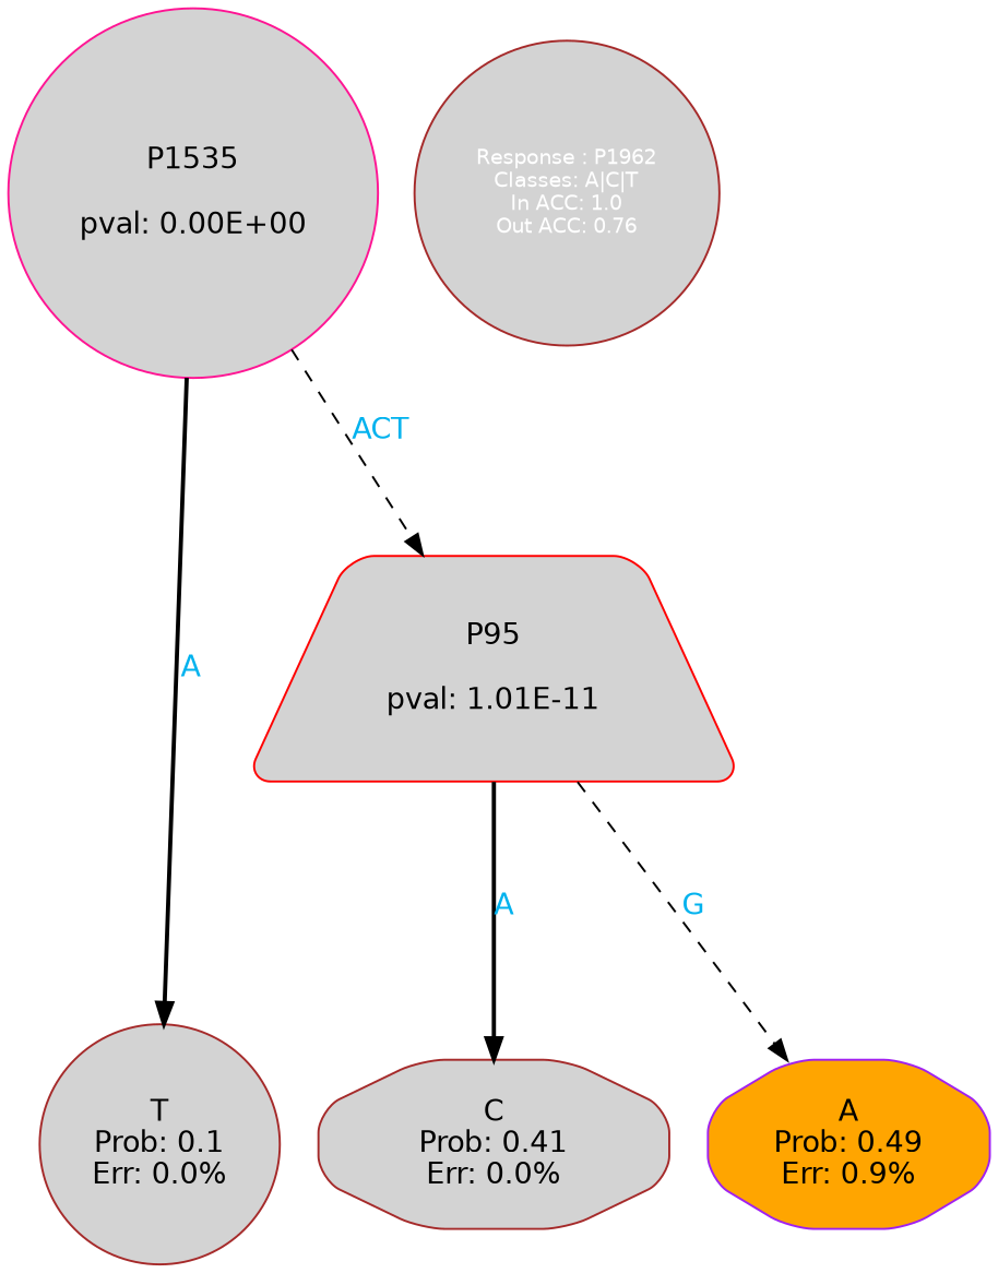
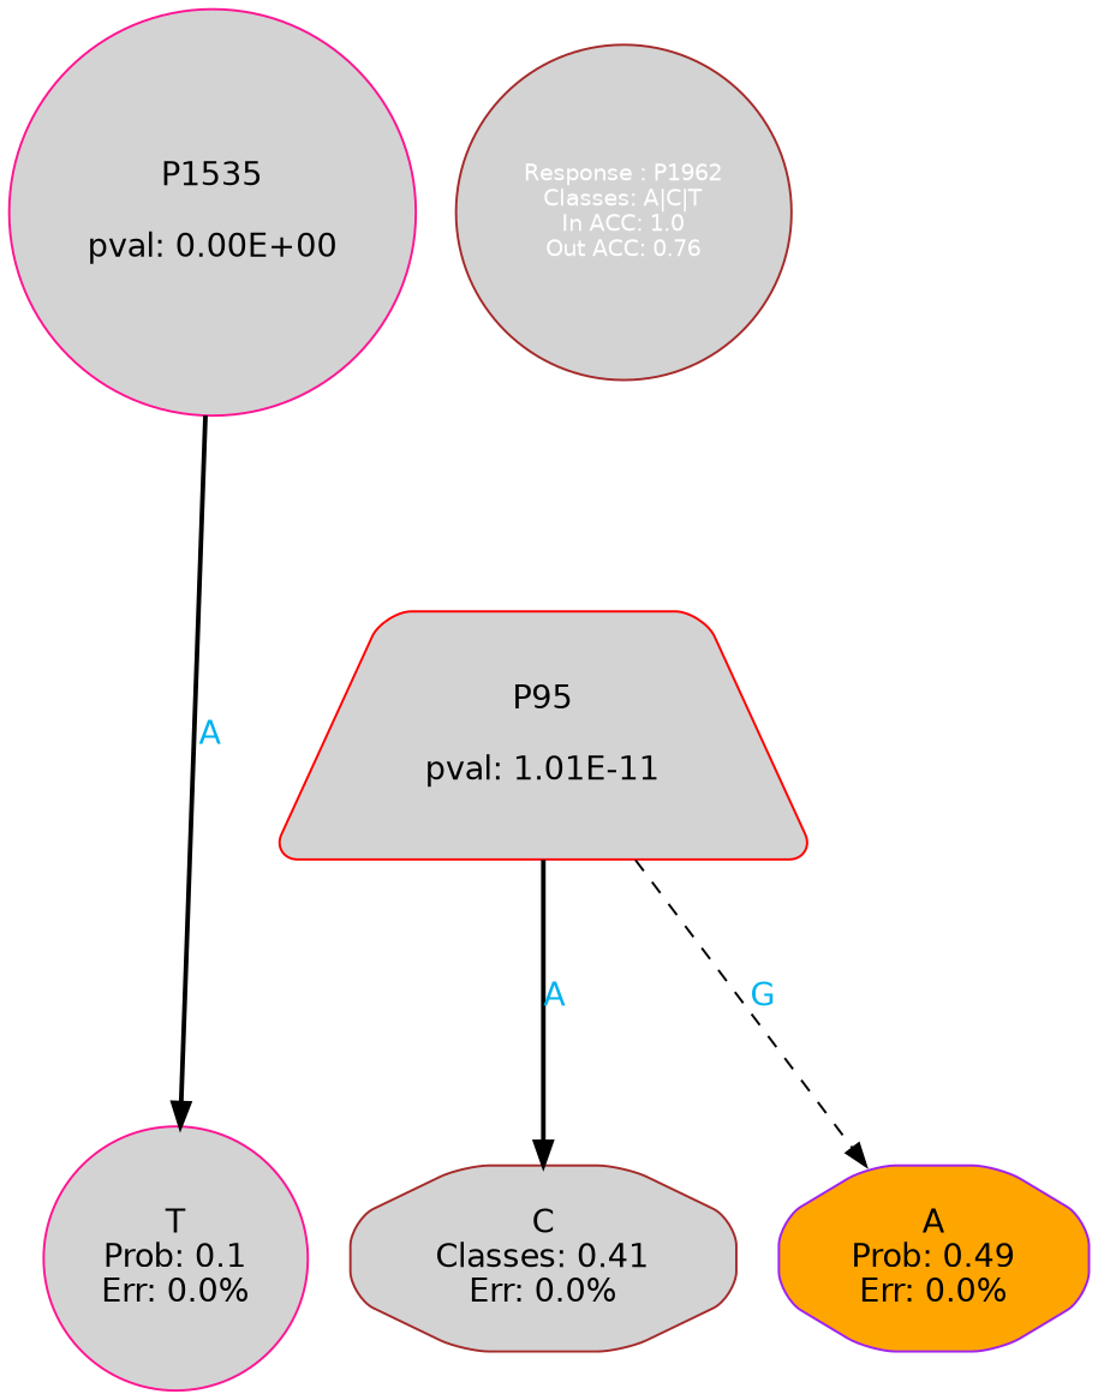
  digraph {
    ranksep=equally
    splines=polylines
    node [color=brown fillcolor=lightgrey fontname=helvetica shape=circle style="filled, rounded"]
    edge [fontcolor=deepskyblue2 fontname=helvetica style=bold]
-   n1 [label="C\nProb: 0.41\nErr: 0.0%" shape=octagon]
-   n2 [color=purple fillcolor=orange label="A\nProb: 0.49\nErr: 0.9%" shape=octagon]
-   n3 [label="T\nProb: 0.1\nErr: 0.0%"]
+   n1 [label="C\nClasses: 0.41\nErr: 0.0%" shape=octagon]
+   n2 [color=purple fillcolor=orange label="A\nProb: 0.49\nErr: 0.0%" shape=octagon]
+   n3 [color=deeppink label="T\nProb: 0.1\nErr: 0.0%"]
    n4 [align=left fontcolor=white fontsize=10 label="Response : P1962\nClasses: A|C|T\nIn ACC: 1.0\nOut ACC: 0.76\n" style=filled]
    n5 [color=deeppink label="P1535\n\npval: 0.00E+00"]
    n6 [color=red label="P95\n\npval: 1.01E-11" shape=trapezium]
    subgraph sub_1 {
      rank=same
      n1
      n2
      n3
    }
    subgraph sub_2 {
      rank=same
      n4
      n5
    }
    n5 -> n3 [label=A]
-   n5 -> n6 [label=ACT style=dashed]
    n6 -> n1 [label=A]
    n6 -> n2 [label=G style=dashed]
  }
